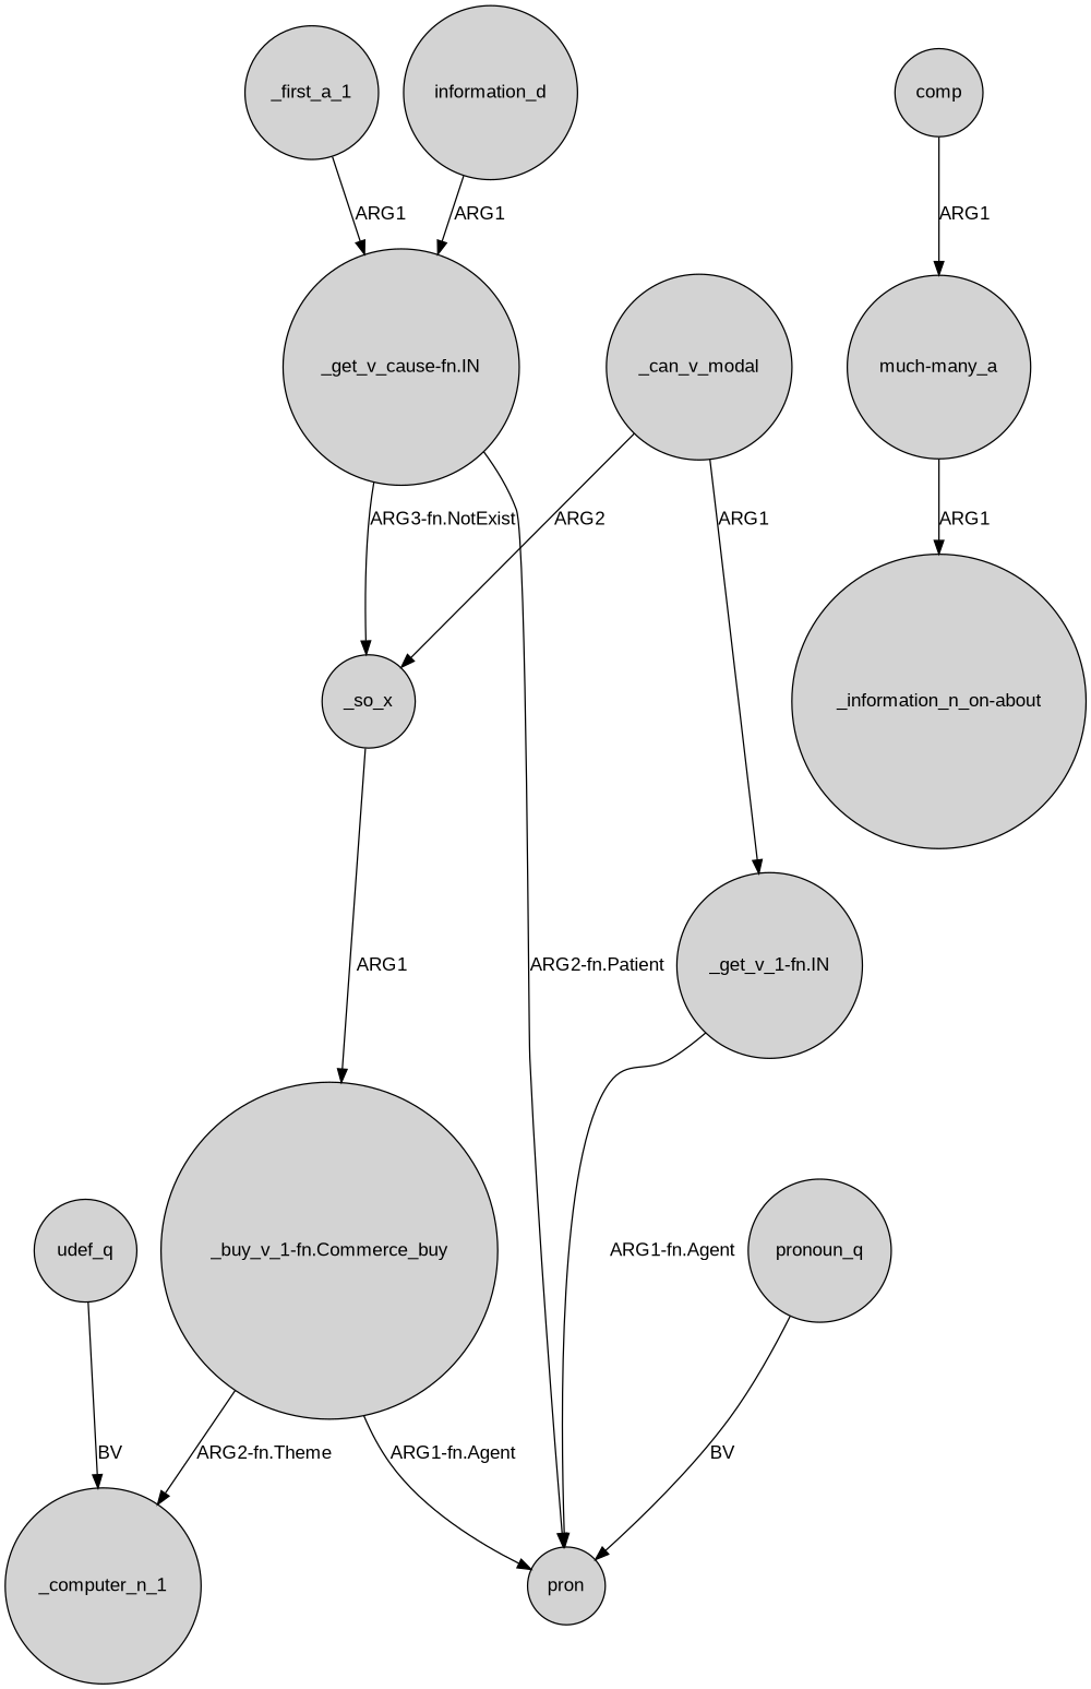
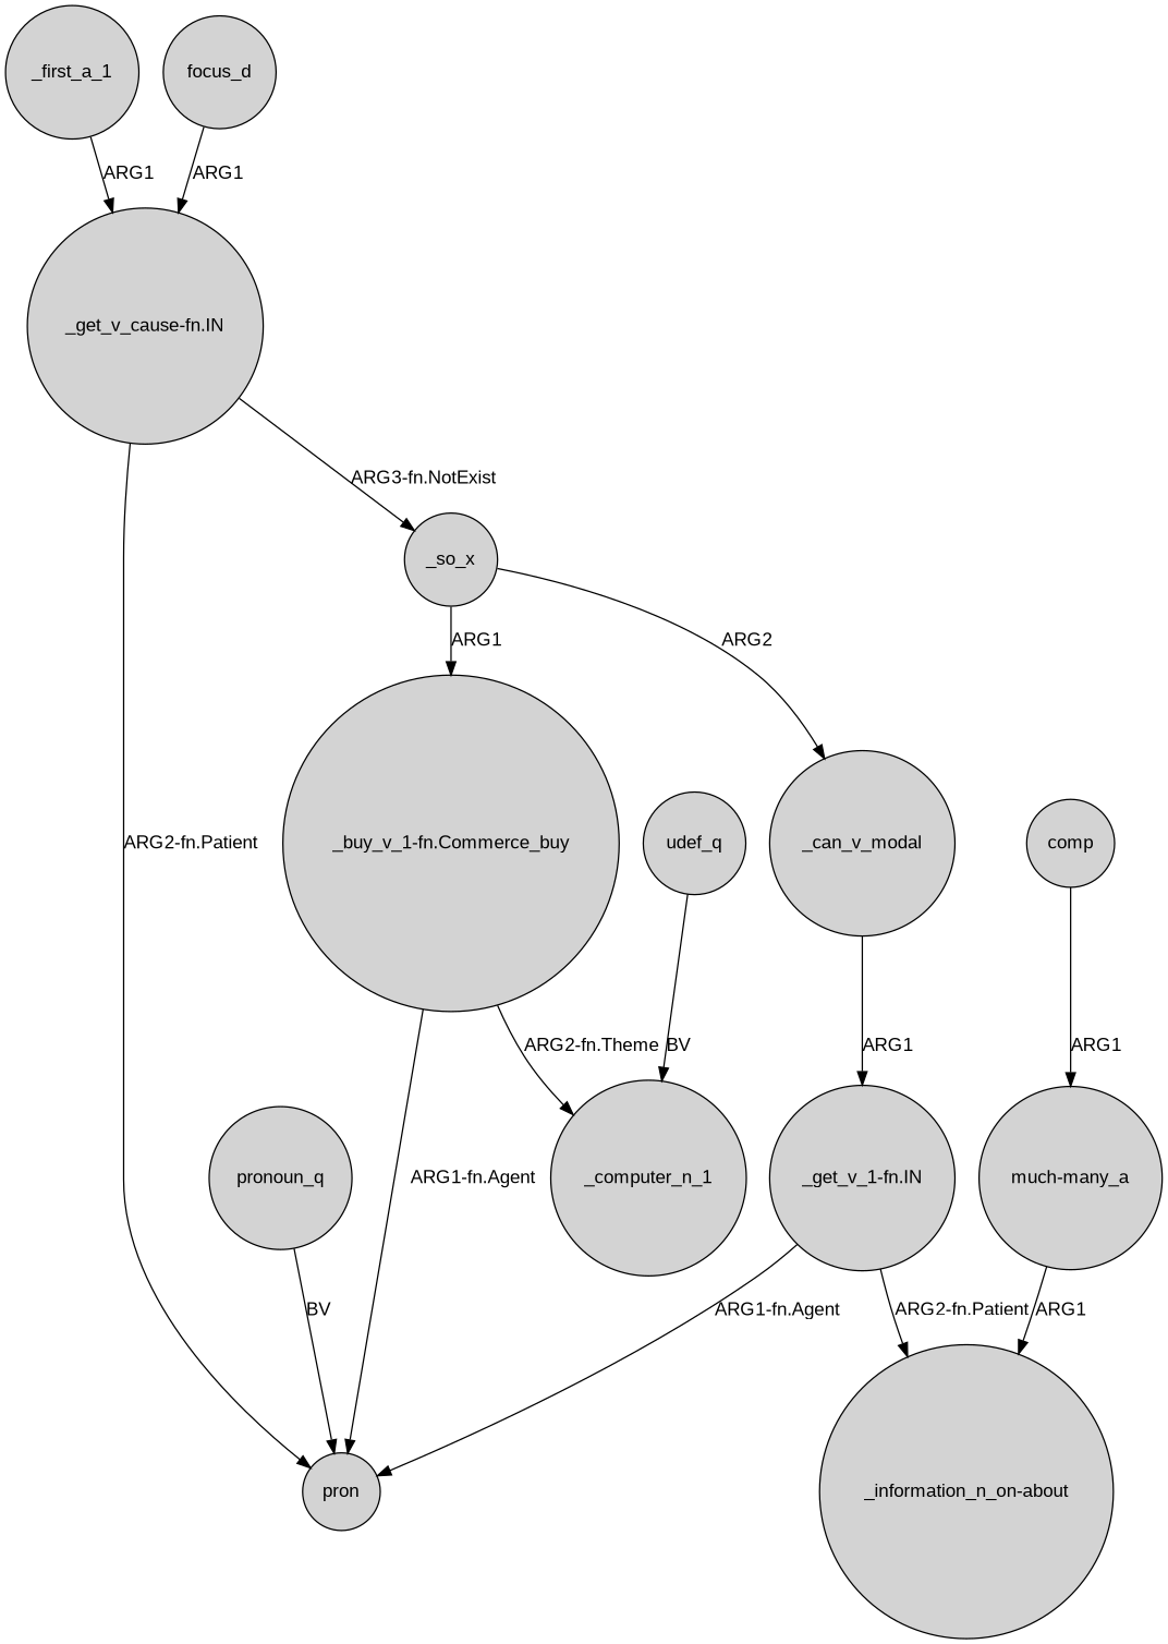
  digraph {
    fontname="Liberation Sans"
    node [fontname="Liberation Sans" shape=circle style=filled]
    edge [fontname="Liberation Sans"]
    "_buy_v_1-fn.Commerce_buy"
    _computer_n_1
    pron
    "_get_v_1-fn.IN"
    "_information_n_on-about"
    comp
    "much-many_a"
    _so_x
    _can_v_modal
    _first_a_1
    "_get_v_cause-fn.IN"
    udef_q
-   focus_d [label=information_d]
+   focus_d
    pronoun_q
    "_buy_v_1-fn.Commerce_buy" -> _computer_n_1 [label="ARG2-fn.Theme"]
    "_buy_v_1-fn.Commerce_buy" -> pron [label="ARG1-fn.Agent"]
    "_get_v_1-fn.IN" -> pron [label="ARG1-fn.Agent"]
+   "_get_v_1-fn.IN" -> "_information_n_on-about" [label="ARG2-fn.Patient"]
    comp -> "much-many_a" [label=ARG1]
    "much-many_a" -> "_information_n_on-about" [label=ARG1]
    _so_x -> "_buy_v_1-fn.Commerce_buy" [label=ARG1]
-   _can_v_modal -> _so_x [label=ARG2]
+   _so_x -> _can_v_modal [label=ARG2]
    _can_v_modal -> "_get_v_1-fn.IN" [label=ARG1]
    _first_a_1 -> "_get_v_cause-fn.IN" [label=ARG1]
    "_get_v_cause-fn.IN" -> pron [label="ARG2-fn.Patient"]
    "_get_v_cause-fn.IN" -> _so_x [label="ARG3-fn.NotExist"]
    udef_q -> _computer_n_1 [label=BV]
    focus_d -> "_get_v_cause-fn.IN" [label=ARG1]
    pronoun_q -> pron [label=BV]
  }
